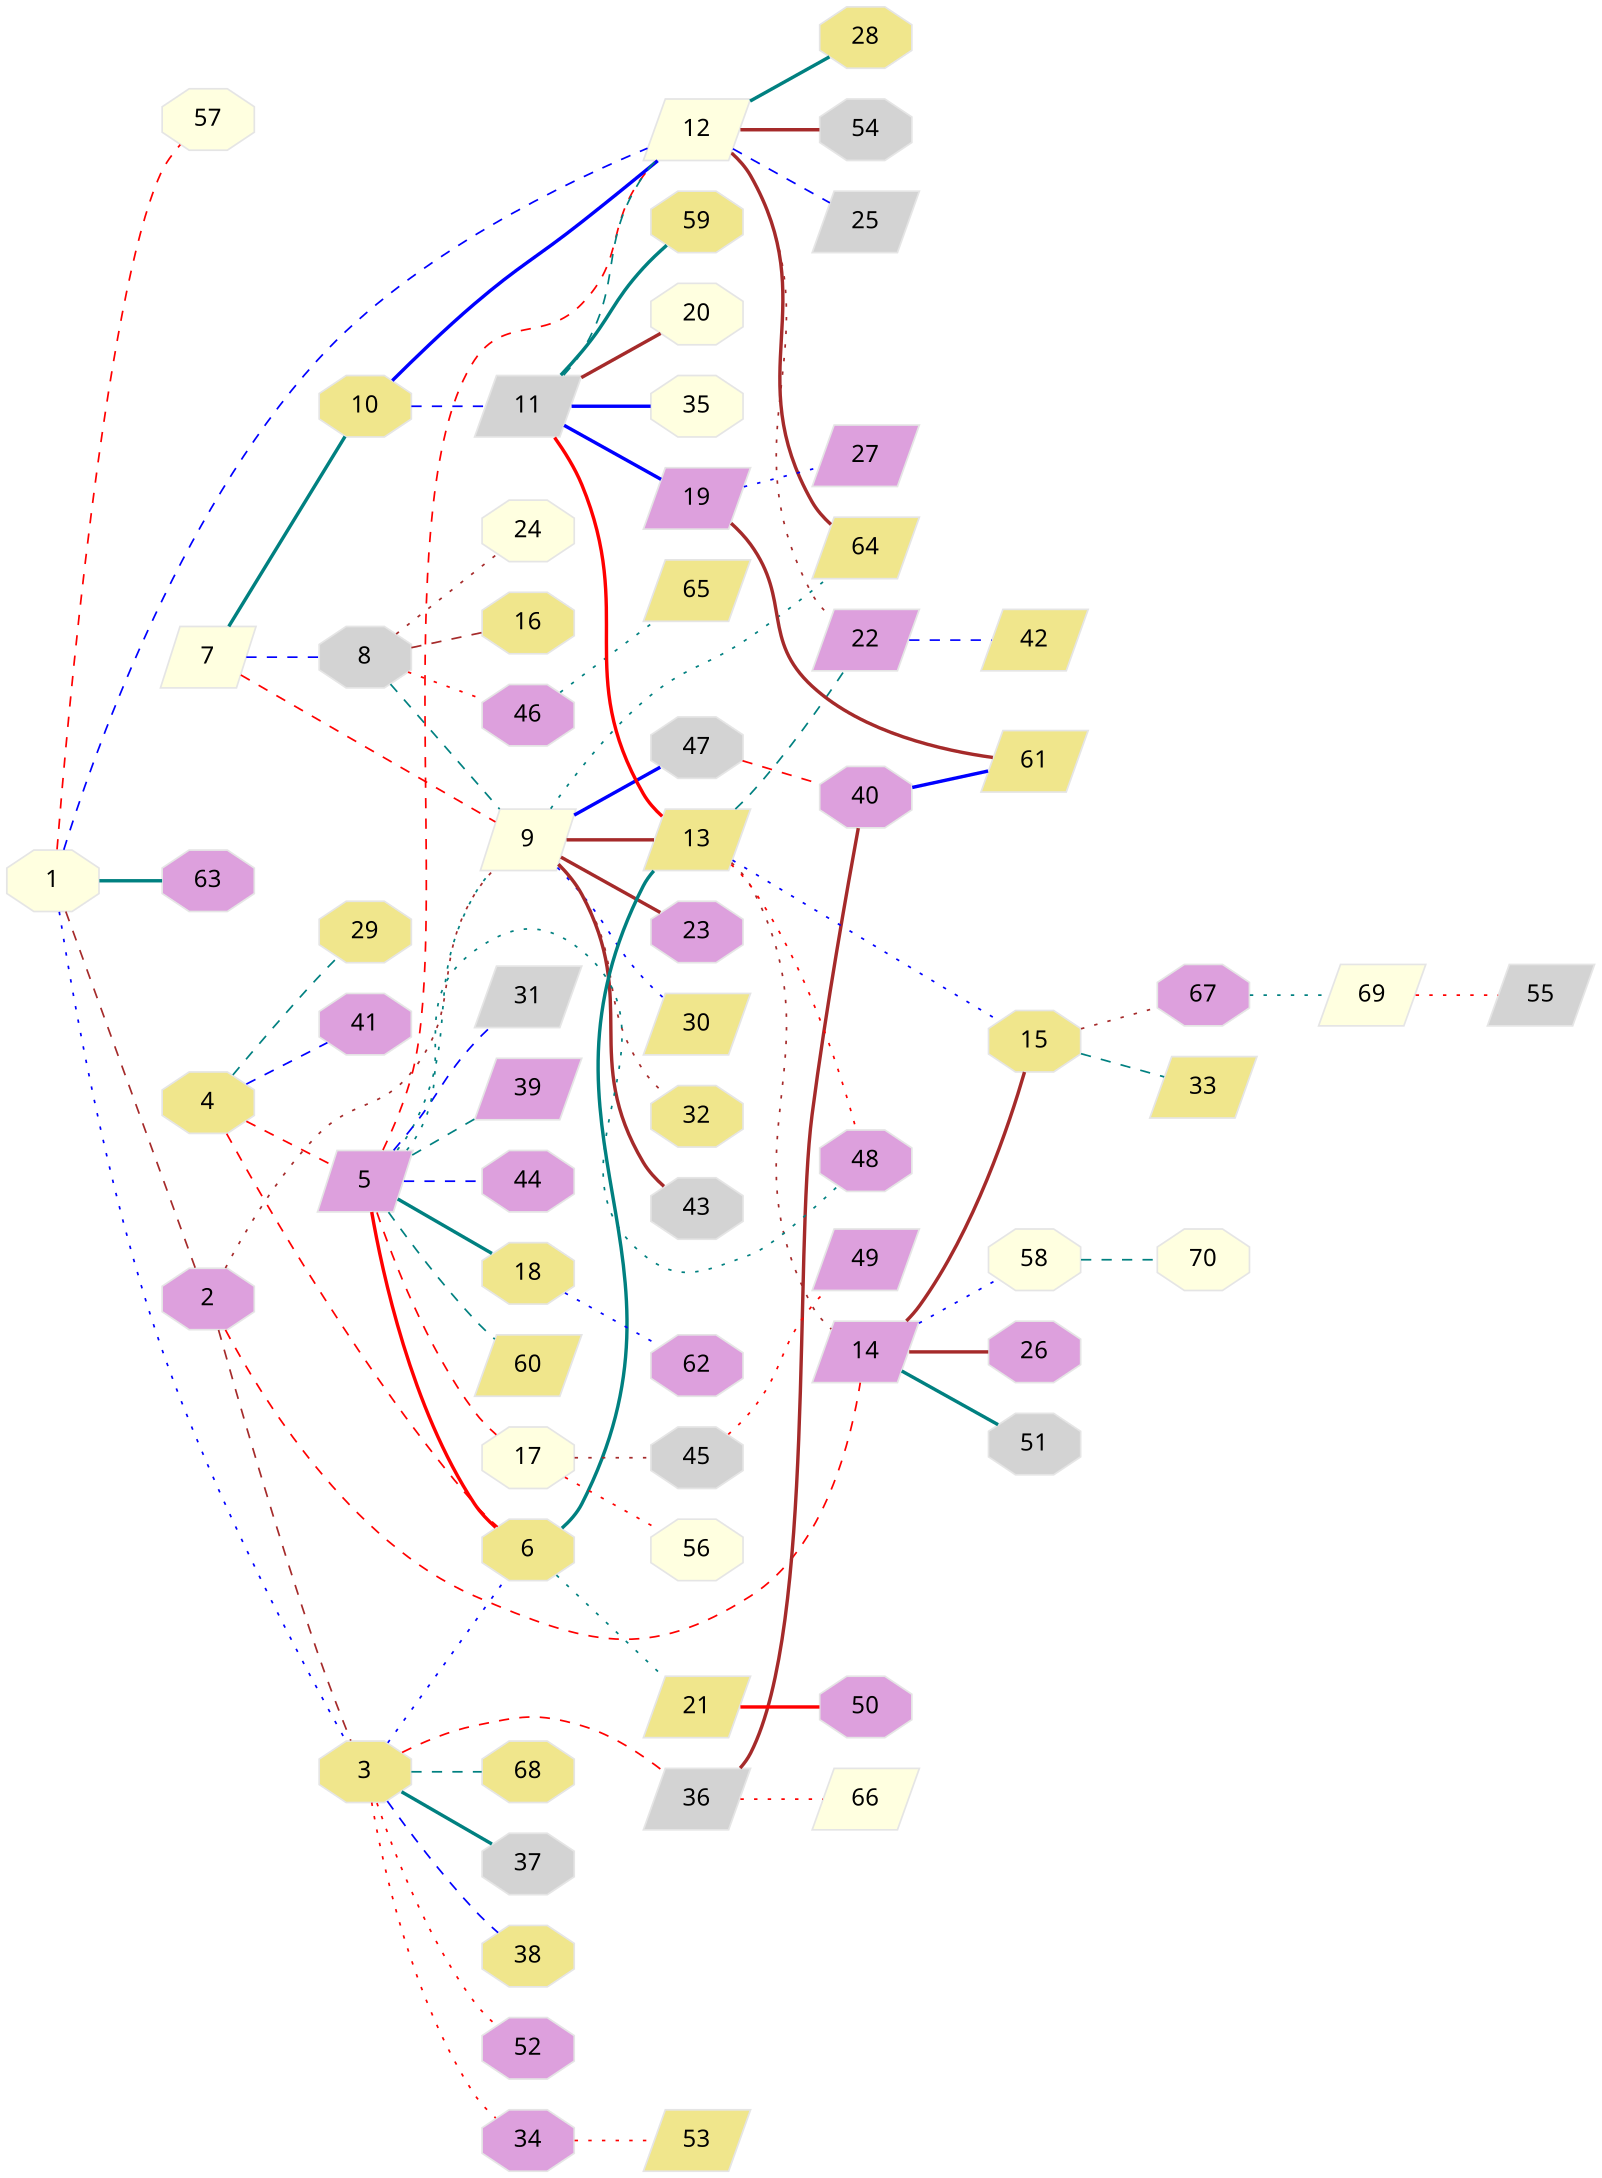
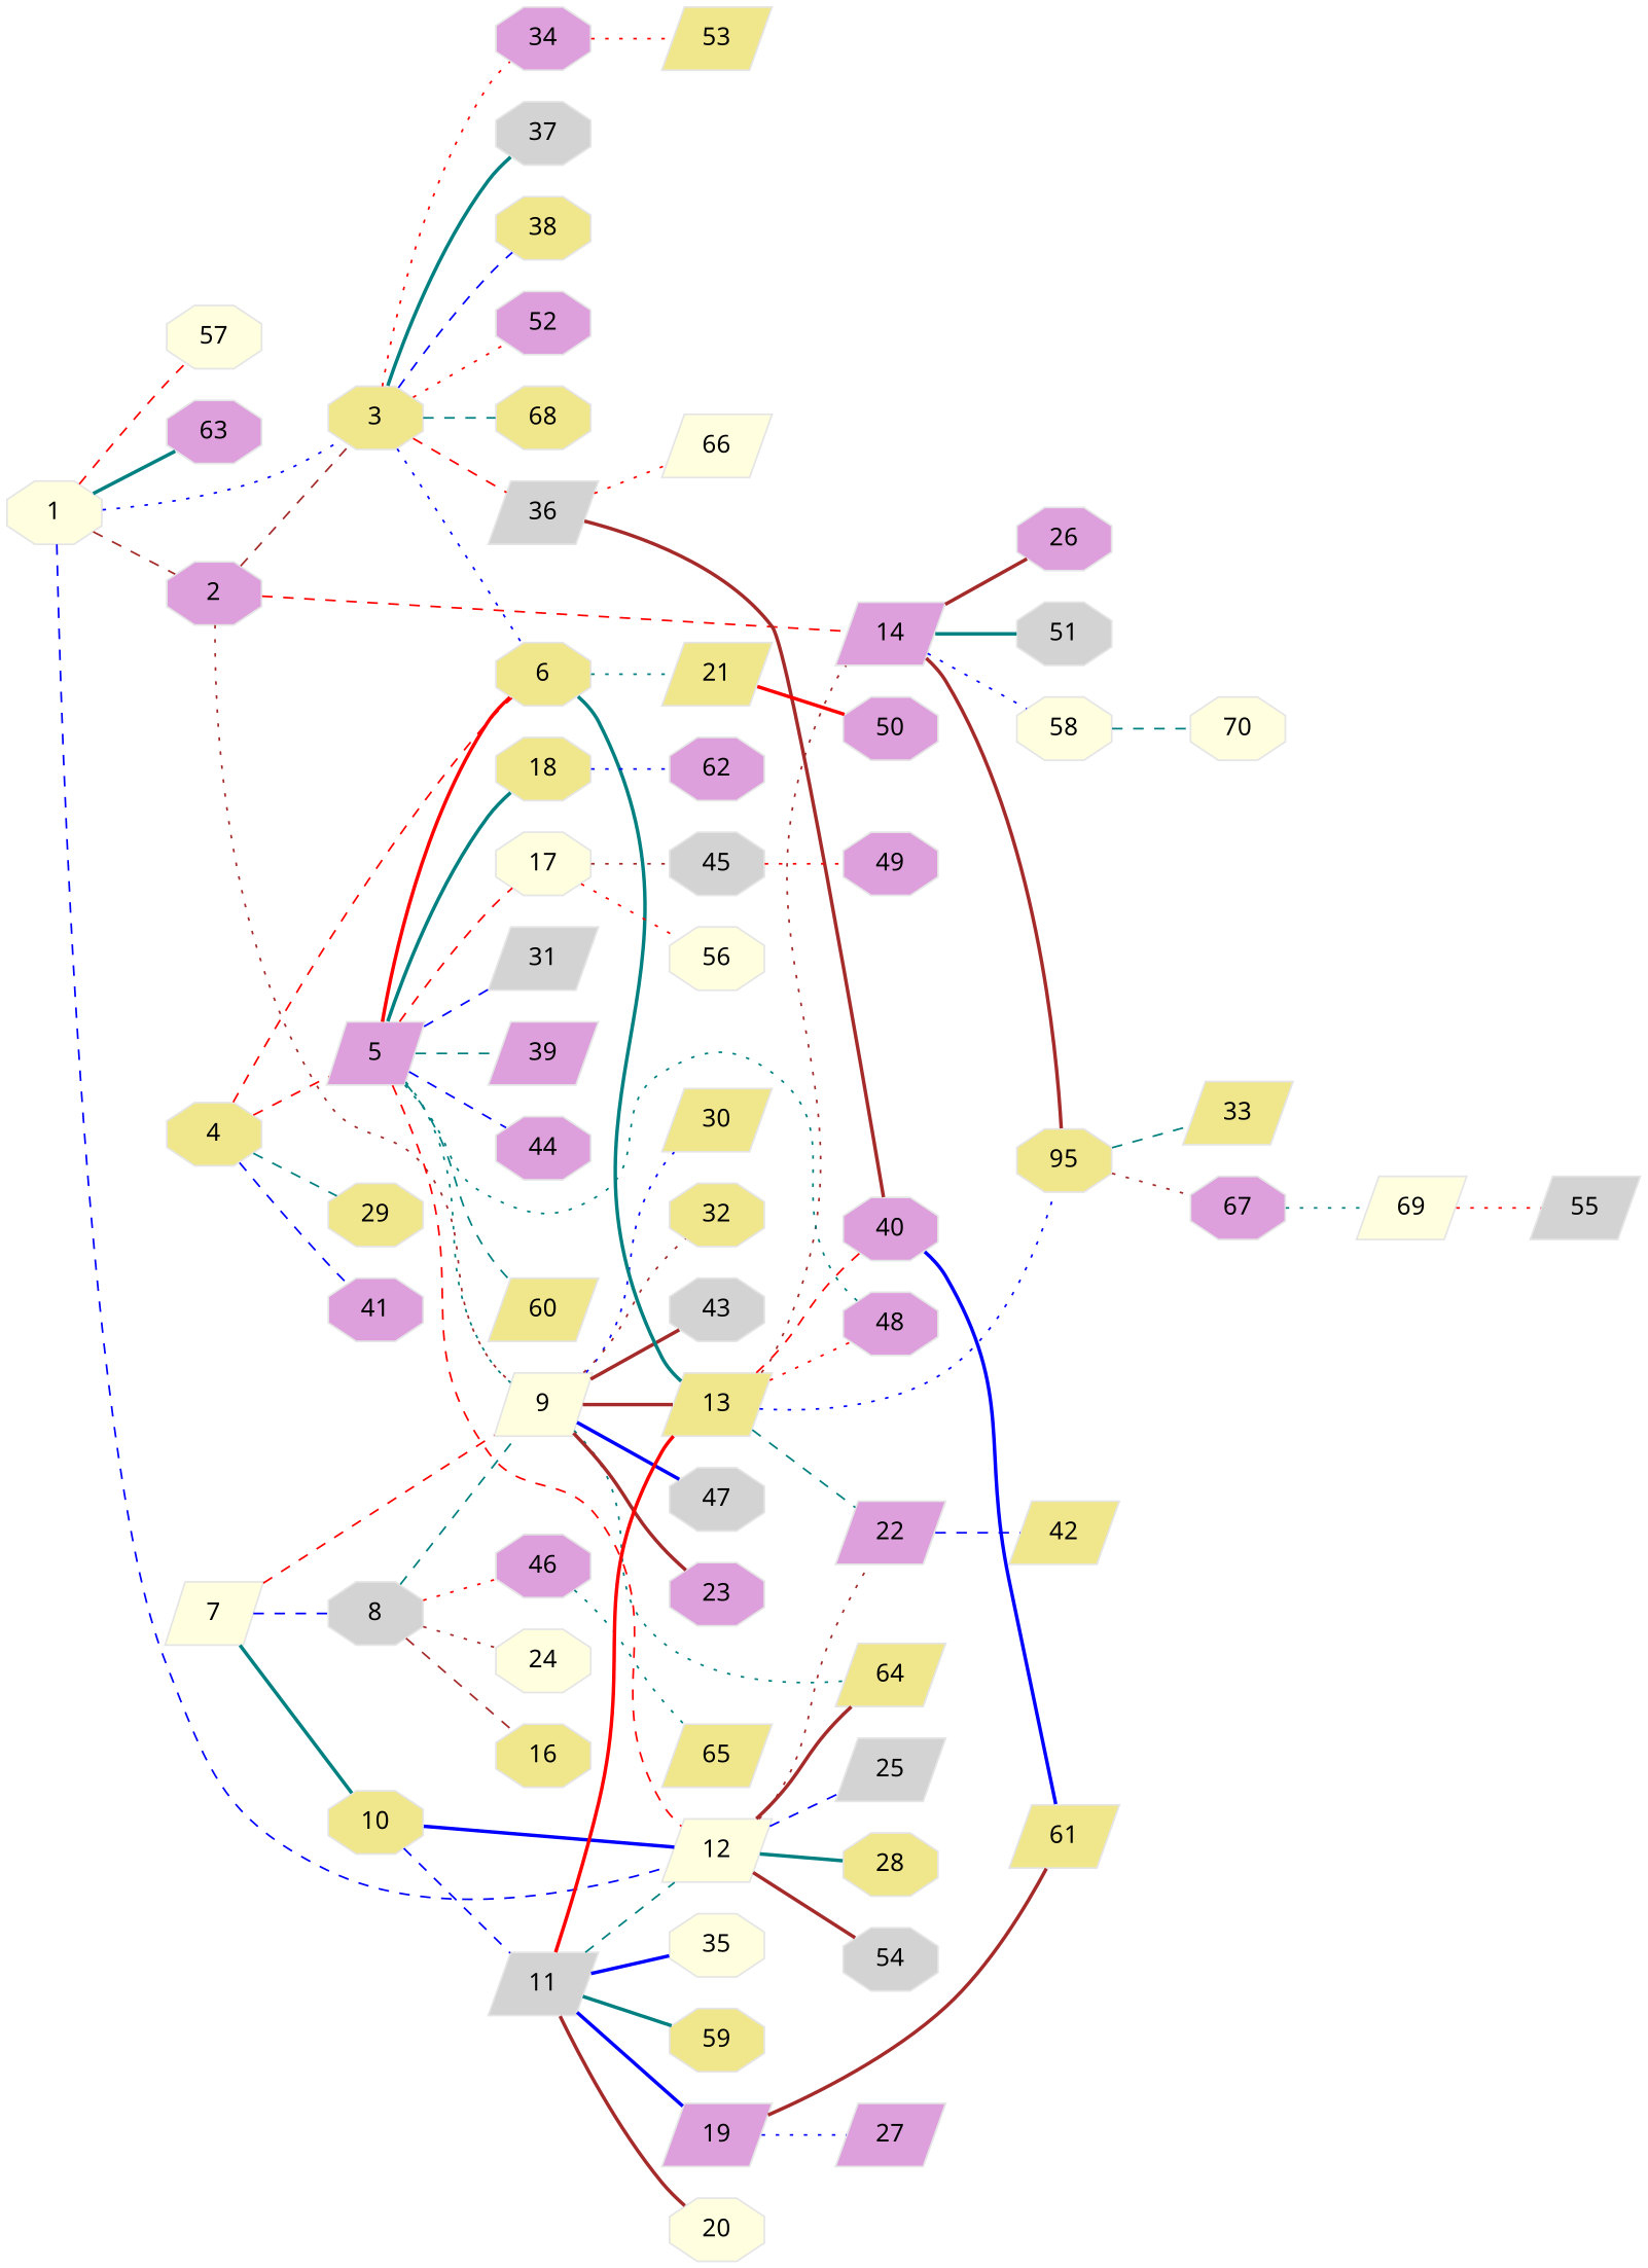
  graph {
    fontname="Noto Sans"
    rankdir=LR
    node [color=gray90 fillcolor=khaki fontname="Noto Sans" shape=octagon style=filled]
    edge [color=teal fontname="Noto Sans" style=dashed]
    1 [fillcolor=lightyellow]
    2 [fillcolor=plum]
    3
    12 [fillcolor=lightyellow shape=parallelogram]
    57 [fillcolor=lightyellow]
    63 [fillcolor=plum]
    9 [fillcolor=lightyellow shape=parallelogram]
    14 [fillcolor=plum shape=parallelogram]
    6
    34 [fillcolor=plum]
    36 [fillcolor=lightgrey shape=parallelogram]
    37 [fillcolor=lightgrey]
    38
    52 [fillcolor=plum]
    68
    64 [shape=parallelogram]
    22 [fillcolor=plum shape=parallelogram]
    25 [fillcolor=lightgrey shape=parallelogram]
    28
    54 [fillcolor=lightgrey]
    13 [shape=parallelogram]
    23 [fillcolor=plum]
    30 [shape=parallelogram]
    32
    43 [fillcolor=lightgrey]
    47 [fillcolor=lightgrey]
-   15
+   15 [label=95]
    26 [fillcolor=plum]
    51 [fillcolor=lightgrey]
    58 [fillcolor=lightyellow]
    21 [shape=parallelogram]
    53 [shape=parallelogram]
    40 [fillcolor=plum]
    66 [fillcolor=lightyellow shape=parallelogram]
    4
    5 [fillcolor=plum shape=parallelogram]
    29
    41 [fillcolor=plum]
    17 [fillcolor=lightyellow]
    18
    31 [fillcolor=lightgrey shape=parallelogram]
    39 [fillcolor=plum shape=parallelogram]
    44 [fillcolor=plum]
    48 [fillcolor=plum]
    60 [shape=parallelogram]
    45 [fillcolor=lightgrey]
    56 [fillcolor=lightyellow]
    62 [fillcolor=plum]
    50 [fillcolor=plum]
    7 [fillcolor=lightyellow shape=parallelogram]
    8 [fillcolor=lightgrey]
    10
    16
    24 [fillcolor=lightyellow]
    46 [fillcolor=plum]
    11 [fillcolor=lightgrey shape=parallelogram]
    65 [shape=parallelogram]
    19 [fillcolor=plum shape=parallelogram]
    20 [fillcolor=lightyellow]
    35 [fillcolor=lightyellow]
    59
    27 [fillcolor=plum shape=parallelogram]
    61 [shape=parallelogram]
    42 [shape=parallelogram]
    33 [shape=parallelogram]
    67 [fillcolor=plum]
    70 [fillcolor=lightyellow]
    69 [fillcolor=lightyellow shape=parallelogram]
-   49 [fillcolor=plum shape=parallelogram]
+   49 [fillcolor=plum]
    55 [fillcolor=lightgrey shape=parallelogram]
    1 -- 2 [color=brown]
    1 -- 3 [color=blue style=dotted]
    1 -- 12 [color=blue]
    1 -- 57 [color=red]
    1 -- 63 [style=bold]
    2 -- 3 [color=brown]
    2 -- 9 [color=brown style=dotted]
    2 -- 14 [color=red]
    3 -- 6 [color=blue style=dotted]
    3 -- 34 [color=red style=dotted]
    3 -- 36 [color=red]
    3 -- 37 [style=bold]
    3 -- 38 [color=blue]
    3 -- 52 [color=red style=dotted]
    3 -- 68
    12 -- 64 [color=brown style=bold]
    12 -- 22 [color=brown style=dotted]
    12 -- 25 [color=blue]
    12 -- 28 [style=bold]
    12 -- 54 [color=brown style=bold]
    9 -- 64 [style=dotted]
    9 -- 13 [color=brown style=bold]
    9 -- 23 [color=brown style=bold]
    9 -- 30 [color=blue style=dotted]
    9 -- 32 [color=brown style=dotted]
    9 -- 43 [color=brown style=bold]
    9 -- 47 [color=blue style=bold]
    14 -- 15 [color=brown style=bold]
    14 -- 26 [color=brown style=bold]
    14 -- 51 [style=bold]
    14 -- 58 [color=blue style=dotted]
    6 -- 13 [style=bold]
    6 -- 21 [style=dotted]
    34 -- 53 [color=red style=dotted]
    36 -- 40 [color=brown style=bold]
    36 -- 66 [color=red style=dotted]
    22 -- 42 [color=blue]
    13 -- 14 [color=brown style=dotted]
    13 -- 22
    13 -- 15 [color=blue style=dotted]
-   47 -- 40 [color=red]
+   13 -- 40 [color=red]
    13 -- 48 [color=red style=dotted]
    15 -- 33
    15 -- 67 [color=brown style=dotted]
    58 -- 70
    21 -- 50 [color=red style=bold]
    40 -- 61 [color=blue style=bold]
    4 -- 6 [color=red]
    4 -- 5 [color=red]
    4 -- 29
    4 -- 41 [color=blue]
    5 -- 12 [color=red]
    5 -- 9 [style=dotted]
    5 -- 6 [color=red style=bold]
    5 -- 17 [color=red]
    5 -- 18 [style=bold]
    5 -- 31 [color=blue]
    5 -- 39
    5 -- 44 [color=blue]
    5 -- 48 [style=dotted]
    5 -- 60
    17 -- 45 [color=brown style=dotted]
    17 -- 56 [color=red style=dotted]
    18 -- 62 [color=blue style=dotted]
    45 -- 49 [color=red style=dotted]
    7 -- 9 [color=red]
    7 -- 8 [color=blue]
    7 -- 10 [style=bold]
    8 -- 9
    8 -- 16 [color=brown]
    8 -- 24 [color=brown style=dotted]
    8 -- 46 [color=red style=dotted]
    10 -- 12 [color=blue style=bold]
    10 -- 11 [color=blue]
    46 -- 65 [style=dotted]
    11 -- 12
    11 -- 13 [color=red style=bold]
    11 -- 19 [color=blue style=bold]
    11 -- 20 [color=brown style=bold]
    11 -- 35 [color=blue style=bold]
    11 -- 59 [style=bold]
    19 -- 27 [color=blue style=dotted]
    19 -- 61 [color=brown style=bold]
    67 -- 69 [style=dotted]
    69 -- 55 [color=red style=dotted]
  }
